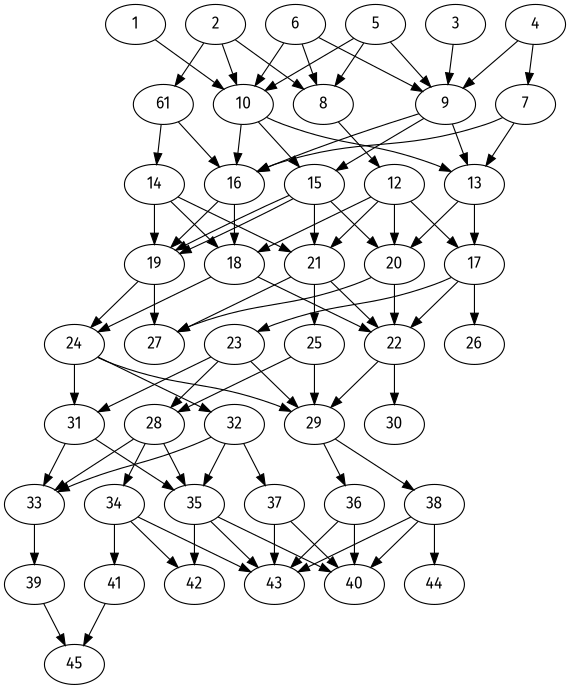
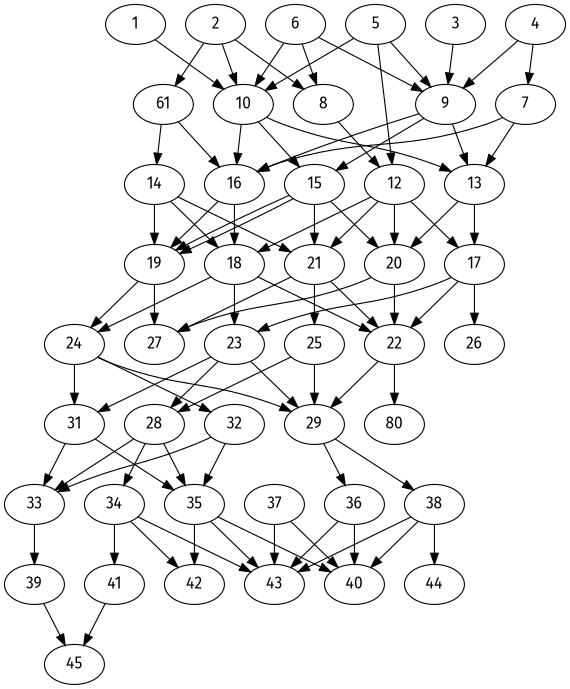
  digraph {
    fontname="Fira Sans"
    node [alpha=0.10 fontname="Fira Sans"]
    edge [fontname="Fira Sans"]
    1 [alpha=0.02 expect_size=25410560]
    10 [alpha=0.11 expect_size=39467008]
    13 [alpha=0.05 expect_size=51192832]
    15 [alpha=0.16 expect_size=36401152]
    16 [expect_size=18802688]
    17 [alpha=0.13 expect_size=45151232]
    20 [alpha=0.06 expect_size=6435840]
    21 [alpha=0.16 expect_size=32083968]
    19 [alpha=0.04 expect_size=21237760]
    18 [alpha=0.14 expect_size=29789184]
    2 [alpha=0.16 expect_size=24631296]
    8 [alpha=0.16 expect_size=52128768]
    n13 [alpha=0.06 expect_size=8635392 label=61]
    12 [alpha=0.09 expect_size=14528512]
    14 [alpha=0.06 expect_size=39100416]
    3 [alpha=0.15 expect_size=44276736]
    9 [alpha=0.14 expect_size=17022976]
    4 [alpha=0.19 expect_size=12717056]
    7 [alpha=0.13 expect_size=38107136]
    5 [alpha=0.13 expect_size=36914176]
    6 [alpha=0.11 expect_size=51069952]
    22 [alpha=0.15 expect_size=46342144]
    23 [expect_size=20069376]
    26 [expect_size=38492160]
    27 [alpha=0.15 expect_size=15982592]
    25 [alpha=0.19 expect_size=47872000]
    24 [alpha=0.08 expect_size=32543744]
    29 [expect_size=32498688]
-   30 [alpha=0.14 expect_size=42670080]
+   30 [alpha=0.14 expect_size=42670080 label=80]
    28 [alpha=0.00 expect_size=45852672]
    31 [alpha=0.00 expect_size=9631744]
    32 [expect_size=47925248]
    36 [alpha=0.02 expect_size=28203008]
    38 [alpha=0.11 expect_size=41978880]
    33 [alpha=0.19 expect_size=35380224]
    34 [alpha=0.02 expect_size=11030528]
    35 [alpha=0.19 expect_size=29538304]
    37 [alpha=0.01 expect_size=5666816]
    43 [alpha=0.11 expect_size=28819456]
    40 [alpha=0.04 expect_size=18916352]
    44 [alpha=0.15 expect_size=26328064]
    39 [alpha=0.07 expect_size=42468352]
    41 [alpha=0.13 expect_size=5547008]
    42 [alpha=0.19 expect_size=5752832]
    45 [alpha=0.17 expect_size=32134144]
    1 -> 10
    10 -> 13
    10 -> 15
    10 -> 16
    13 -> 17
    13 -> 20
    15 -> 20
    15 -> 21
    15 -> 19
    15 -> 19
    16 -> 19
    16 -> 18
    17 -> 22
    17 -> 23
    17 -> 26
    20 -> 22
    20 -> 27
    21 -> 22
    21 -> 27
    21 -> 25
    19 -> 27
    19 -> 24
    18 -> 22
+   18 -> 23
    18 -> 24
    2 -> 10
    2 -> 8
    2 -> n13
    8 -> 12
    n13 -> 16
    n13 -> 14
    12 -> 17
    12 -> 20
    12 -> 21
    12 -> 18
    14 -> 21
    14 -> 19
    14 -> 18
    3 -> 9
    9 -> 13
    9 -> 15
    9 -> 16
    4 -> 9
    4 -> 7
    7 -> 13
    7 -> 16
    5 -> 10
-   5 -> 8
+   5 -> 12
    5 -> 9
    6 -> 10
    6 -> 8
    6 -> 9
    22 -> 29
    22 -> 30
    23 -> 29
    23 -> 28
    23 -> 31
    25 -> 29
    25 -> 28
    24 -> 29
    24 -> 31
    24 -> 32
    29 -> 36
    29 -> 38
    28 -> 33
    28 -> 34
    28 -> 35
    31 -> 33
    31 -> 35
    32 -> 33
    32 -> 35
-   32 -> 37
    36 -> 43
    36 -> 40
    38 -> 43
    38 -> 40
    38 -> 44
    33 -> 39
    34 -> 43
    34 -> 41
    34 -> 42
    35 -> 43
    35 -> 40
    35 -> 42
    37 -> 43
    37 -> 40
    39 -> 45
    41 -> 45
  }
